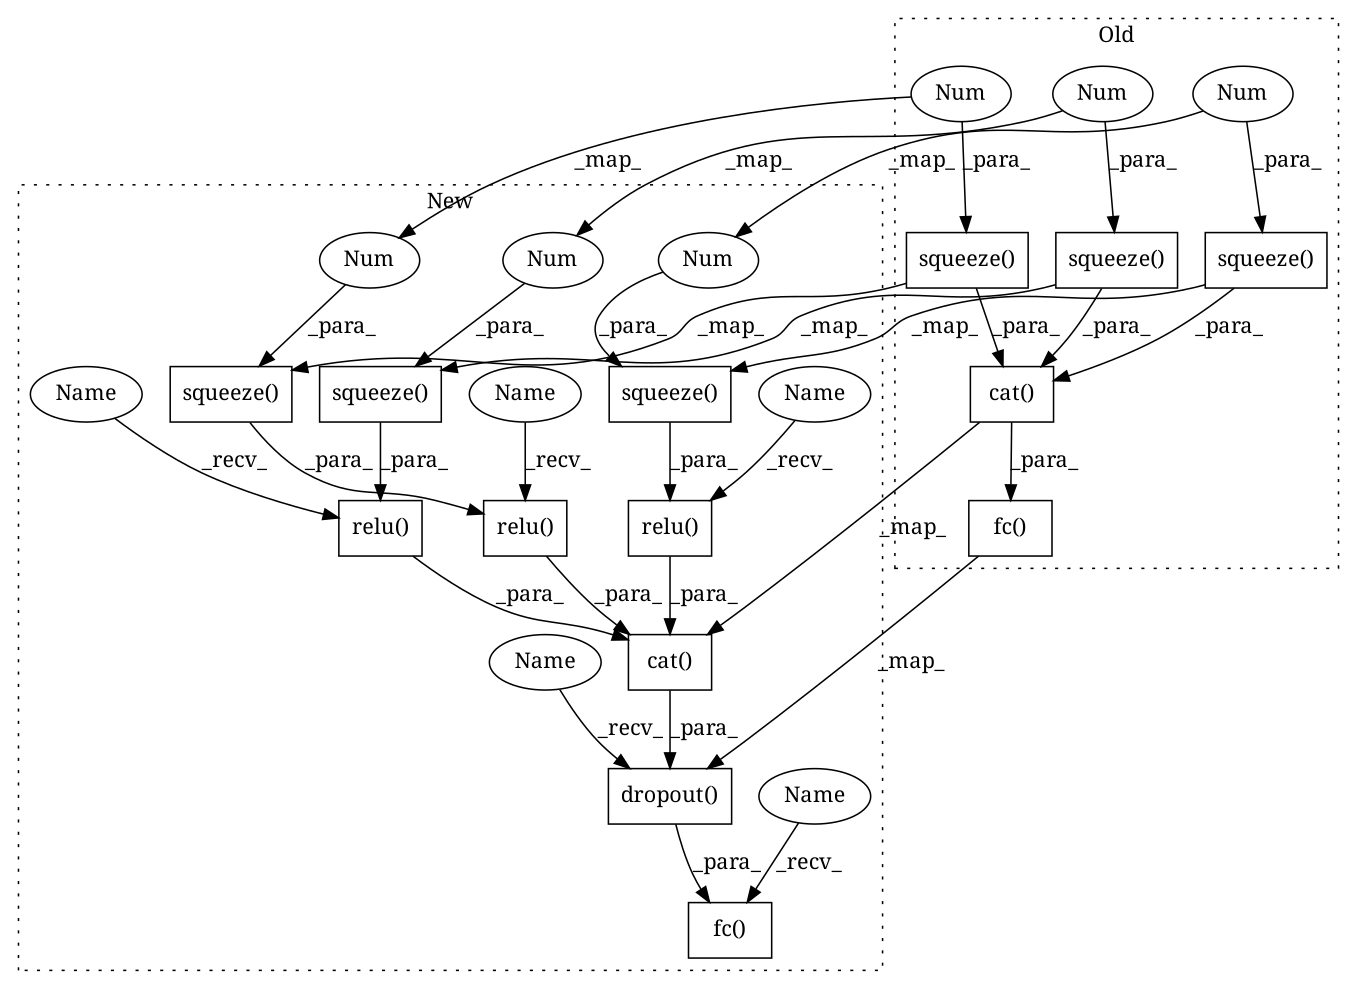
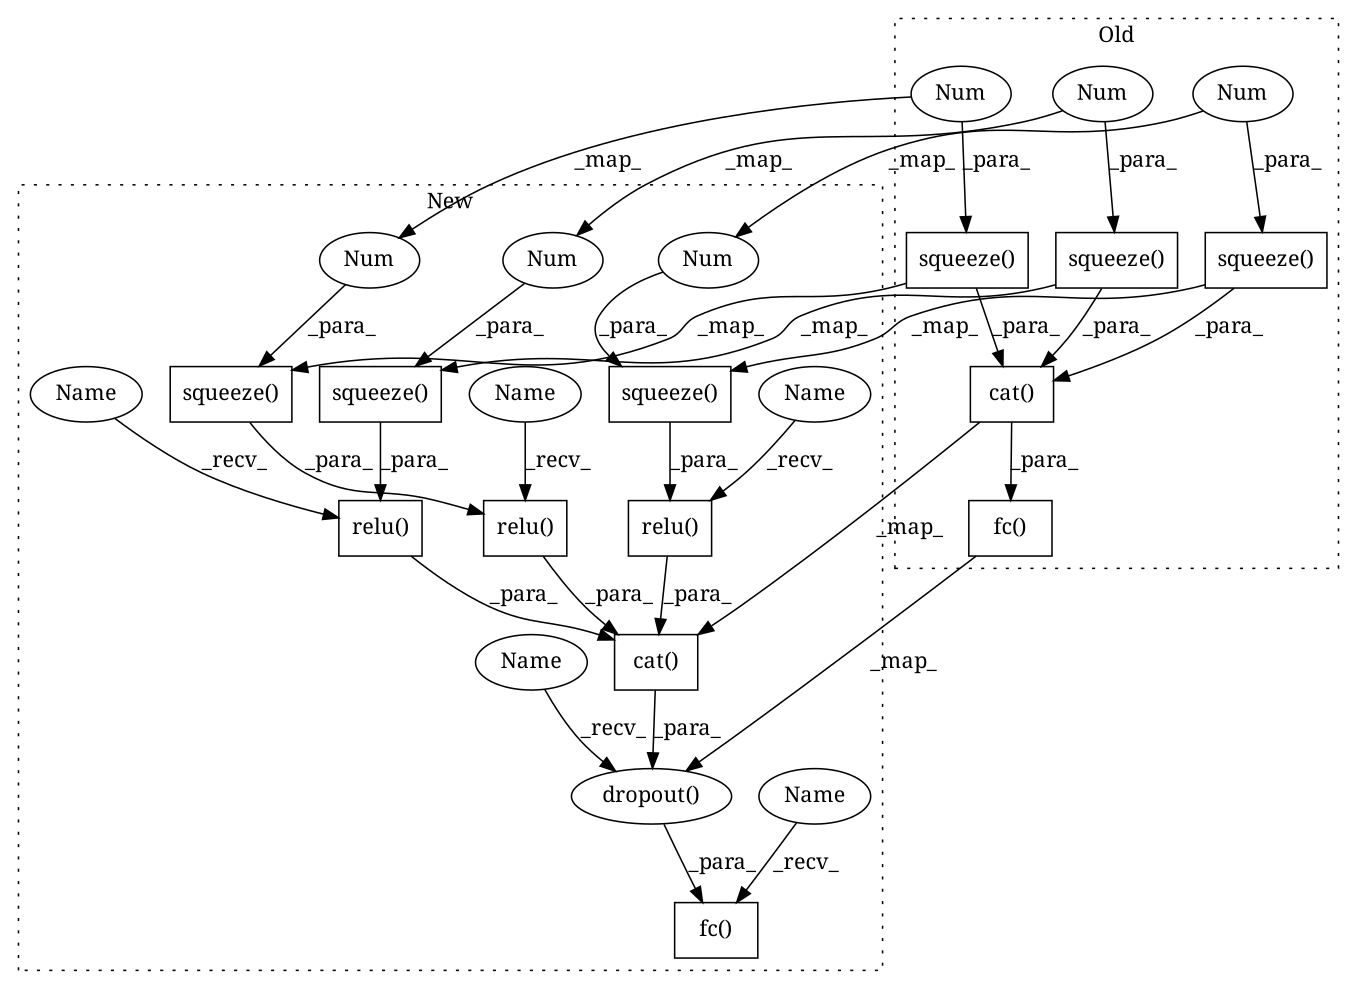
  digraph {
    fontname="Noto Serif"
    node [a=75 l="52,1" shape=box fontname="Noto Serif"]
    edge [fontname="Noto Serif"]
    n1 [l="8,1" label="fc()" s="4735,4791"]
    n2 [l="10,1" label="cat()" s="4743,4790"]
    n3 [label="squeeze()" s="4662,4716"]
    n4 [label="squeeze()" s="4586,4640"]
    n5 [label="squeeze()" s="4510,4564"]
    n6 [a=76 l=2 label=Num s=4714 shape=ellipse]
    n7 [a=76 l=2 label=Num s=4638 shape=ellipse]
    n8 [a=76 l=2 label=Num s=4562 shape=ellipse]
-   n9 [l="13,1" label="dropout()" s="4981,5042"]
+   n9 [l="13,1" label="dropout()" s="4981,5042" shape=ellipse]
    n10 [l="10,1" label="cat()" s="4994,5041"]
    n11 [l="8,1" label="fc()" s="4973,5043"]
    n12 [label="squeeze()" s="4899,4953"]
    n13 [label="squeeze()" s="4812,4866"]
    n14 [l="10,1" label="relu()" s="4715,4780"]
    n15 [label="squeeze()" s="4725,4779"]
    n16 [l="10,1" label="relu()" s="4802,4867"]
    n17 [a=76 l=2 label=Num s=4951 shape=ellipse]
    n18 [l="10,1" label="relu()" s="4889,4954"]
    n19 [a=76 l=2 label=Num s=4864 shape=ellipse]
    n20 [a=76 l=2 label=Num s=4777 shape=ellipse]
    n21 [a=87 l=4 label=Name s=4802 shape=ellipse]
    n22 [a=87 l=4 label=Name s=4889 shape=ellipse]
    n23 [a=87 l=4 label=Name s=4981 shape=ellipse]
    n24 [a=87 l=4 label=Name s=4973 shape=ellipse]
    n25 [a=87 l=4 label=Name s=4715 shape=ellipse]
    subgraph cluster_1 {
      label=Old
      style=dotted
      n1
      n2
      n3
      n4
      n5
      n6
      n7
      n8
    }
    subgraph cluster_2 {
      label=New
      style=dotted
      n9
      n10
      n11
      n12
      n13
      n14
      n15
      n16
      n17
      n18
      n19
      n20
      n21
      n22
      n23
      n24
      n25
    }
    n1 -> n9 [label=_map_]
    n2 -> n1 [label=_para_]
    n2 -> n10 [label=_map_]
    n3 -> n2 [label=_para_]
    n3 -> n12 [label=_map_]
    n4 -> n2 [label=_para_]
    n4 -> n13 [label=_map_]
    n5 -> n2 [label=_para_]
    n5 -> n15 [label=_map_]
    n6 -> n3 [label=_para_]
    n6 -> n17 [label=_map_]
    n7 -> n4 [label=_para_]
    n7 -> n19 [label=_map_]
    n8 -> n5 [label=_para_]
    n8 -> n20 [label=_map_]
    n9 -> n11 [label=_para_]
    n10 -> n9 [label=_para_]
    n12 -> n18 [label=_para_]
    n13 -> n16 [label=_para_]
    n14 -> n10 [label=_para_]
    n15 -> n14 [label=_para_]
    n16 -> n10 [label=_para_]
    n17 -> n12 [label=_para_]
    n18 -> n10 [label=_para_]
    n19 -> n13 [label=_para_]
    n20 -> n15 [label=_para_]
    n21 -> n16 [label=_recv_]
    n22 -> n18 [label=_recv_]
    n23 -> n9 [label=_recv_]
    n24 -> n11 [label=_recv_]
    n25 -> n14 [label=_recv_]
  }
